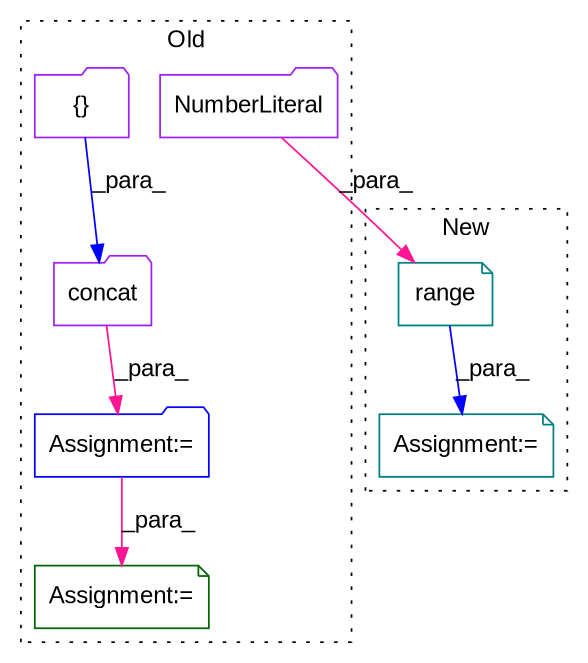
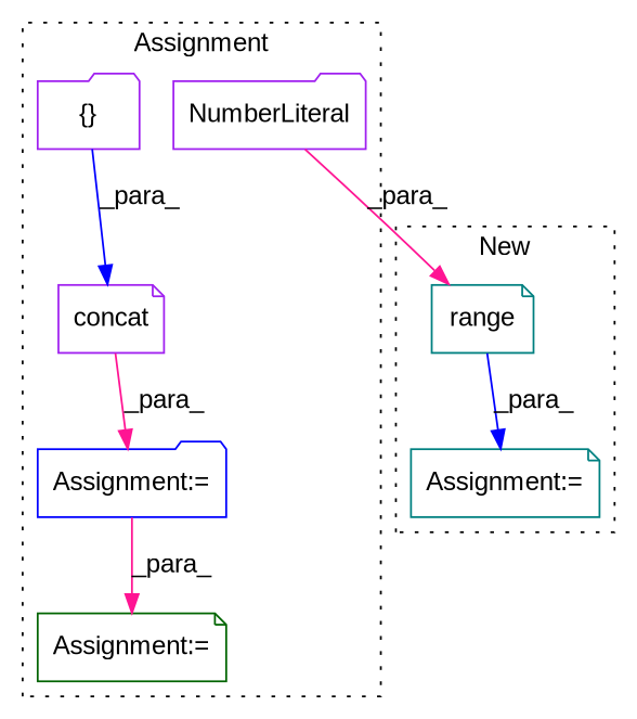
  digraph {
    fontname="Liberation Sans"
    node [a=7 color=purple fontname="Liberation Sans" l=1 shape=note]
    edge [color=deeppink fontname="Liberation Sans"]
-   n1 [a=32 l="7,1" label=concat s="3241,3299" shape=folder]
+   n1 [a=32 l="7,1" label=concat s="3241,3299"]
    n2 [color=blue label="Assignment:=" s=3229 shape=folder]
    n3 [color=darkgreen label="Assignment:=" s=3311]
    n4 [a=34 label=NumberLiteral s=3298 shape=folder]
    n5 [a=4 l="1,1" label="{}" s="3198,3201" shape=folder]
    n6 [a=32 color=teal l="6,1" label=range s="3326,3346"]
    n7 [color=teal label="Assignment:=" s=3184]
    subgraph cluster_1 {
-     label=Old
+     label=Assignment
      style=dotted
      n1
      n2
      n3
      n4
      n5
    }
    subgraph cluster_2 {
      label=New
      style=dotted
      n6
      n7
    }
    n1 -> n2 [label=_para_]
    n2 -> n3 [label=_para_]
    n4 -> n6 [label=_para_]
    n5 -> n1 [color=blue label=_para_]
    n6 -> n7 [color=blue label=_para_]
  }
